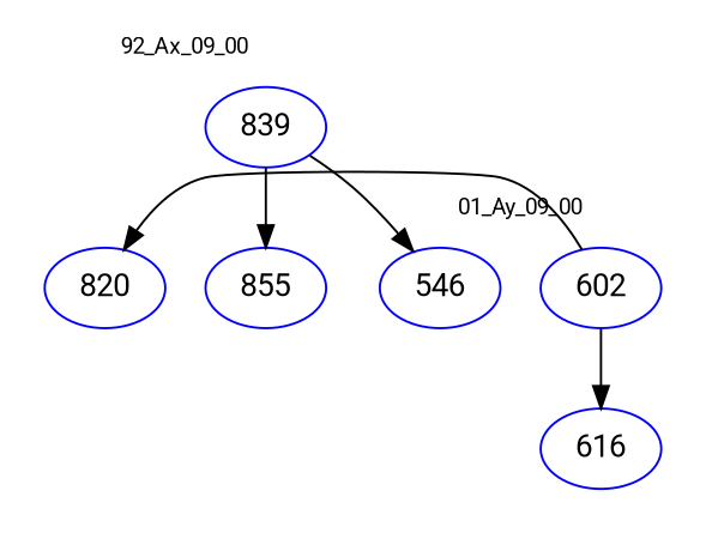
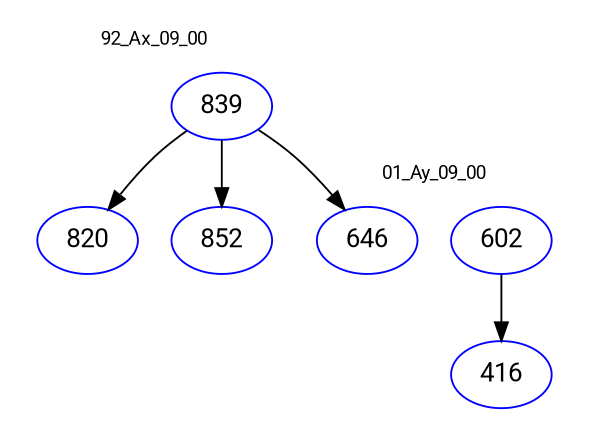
  digraph {
    fontname=Roboto
    node [color=blue fontname=Roboto]
    edge [color=black fontname=Roboto]
    n1 [label=839]
    n2 [label=820]
-   n3 [label=855]
+   n3 [label=852]
    n4 [label=602]
-   n5 [label=616]
-   n6 [label=546]
+   n5 [label=416]
+   n6 [label=646]
    subgraph cluster_1 {
      color=white
      fontsize=10
      label="92_Ax_09_00"
      n1
      n2
      n3
    }
    subgraph cluster_2 {
      color=white
      fontsize=10
      label="01_Ay_09_00"
      n4
      n5
      n6
    }
-   n4 -> n2
+   n1 -> n2
    n1 -> n3
    n1 -> n6
    n4 -> n5
  }
